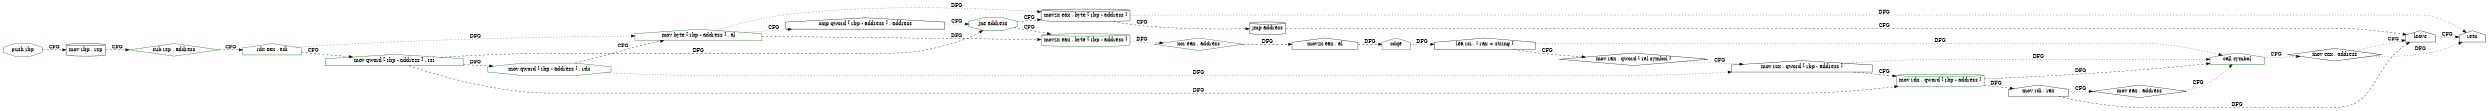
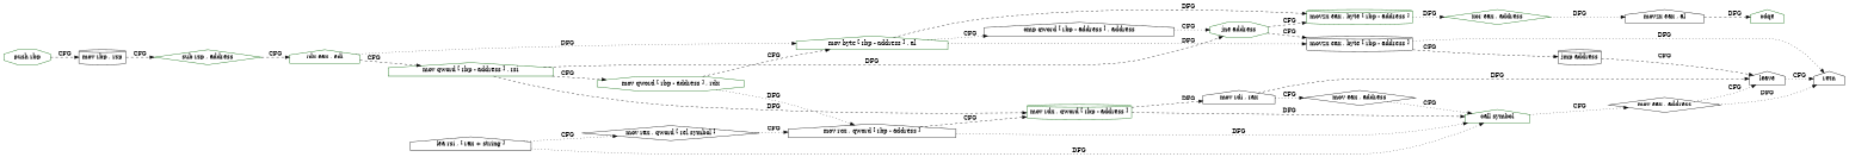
  digraph {
    rankdir=LR
    node [color=black shape=house]
    edge [style=dashed]
    n1 [color=darkgreen label="push rbp" shape=octagon]
    n2 [label="mov rbp , rsp" shape=cylinder]
    n3 [color=darkgreen label="sub rsp , address" shape=diamond]
    n4 [color=darkgreen label="rdx eax , edi"]
    n5 [color=darkgreen label="mov qword [ rbp - address ] , rsi"]
    n6 [color=darkgreen label="mov byte [ rbp - address ] , al"]
    n7 [color=darkgreen label="mov qword [ rbp - address ] , rdx" shape=octagon]
    n8 [color=darkgreen label="jne address" shape=octagon]
    n9 [color=darkgreen label="mov rdx , qword [ rbp - address ]" shape=cylinder]
    n10 [label="cmp qword [ rbp - address ] , address"]
    n11 [color=darkgreen label="movzx eax , byte [ rbp - address ]" shape=cylinder]
    n12 [label="movzx eax , byte [ rbp - address ]" shape=cylinder]
    n13 [label="mov rcx , qword [ rbp - address ]"]
    n14 [color=darkgreen label="call symbol"]
    n15 [label="mov rdi , rax"]
    n16 [color=darkgreen label="xor eax , address" shape=diamond]
    n17 [label="jmp address" shape=cylinder]
    n18 [label=retn]
    n19 [label="movzx eax , al"]
    n20 [label=leave]
    n21 [color=darkgreen label=cdqe]
    n22 [label="lea rsi , [ rax + string ]"]
    n23 [label="mov rax , qword [ rel symbol ]" shape=diamond]
    n24 [label="mov eax , address" shape=diamond]
    n25 [label="mov eax , address" shape=diamond]
    n1 -> n2 [label=CFG]
    n2 -> n3 [label=CFG]
    n3 -> n4 [label=CFG]
    n4 -> n5 [label=CFG]
    n4 -> n6 [label=DFG style=dotted]
-   n5 -> n7 [label=DFG]
+   n5 -> n7 [label=CFG]
    n5 -> n8 [label=DFG]
    n5 -> n9 [label=DFG]
    n6 -> n10 [label=CFG style=dotted]
    n6 -> n11 [label=DFG]
    n6 -> n12 [label=DFG style=dotted]
    n7 -> n6 [label=CFG]
    n7 -> n13 [label=DFG style=dotted]
    n8 -> n11 [label=CFG]
    n8 -> n12 [label=CFG]
    n9 -> n14 [label=DFG]
    n9 -> n15 [label=DFG]
    n10 -> n8 [label=CFG style=dotted]
    n11 -> n16 [label=DFG style=dotted]
    n12 -> n17 [label=CFG]
    n12 -> n18 [label=DFG style=dotted]
    n13 -> n9 [label=CFG]
    n13 -> n14 [label=DFG style=dotted]
    n14 -> n24 [label=CFG style=dotted]
    n15 -> n20 [label=DFG]
    n15 -> n25 [label=CFG style=dotted]
-   n16 -> n19 [label=DFG]
+   n16 -> n19 [label=DFG style=dotted]
    n17 -> n20 [label=CFG]
    n19 -> n21 [label=DFG]
    n20 -> n18 [label=CFG style=dotted]
-   n21 -> n22 [label=DFG style=dotted]
    n22 -> n14 [label=DFG style=dotted]
-   n22 -> n23 [label=CFG]
+   n22 -> n23 [label=CFG style=dotted]
    n23 -> n13 [label=CFG style=dotted]
    n24 -> n18 [label=DFG style=dotted]
    n24 -> n20 [label=CFG style=dotted]
    n25 -> n14 [label=CFG style=dotted]
  }
